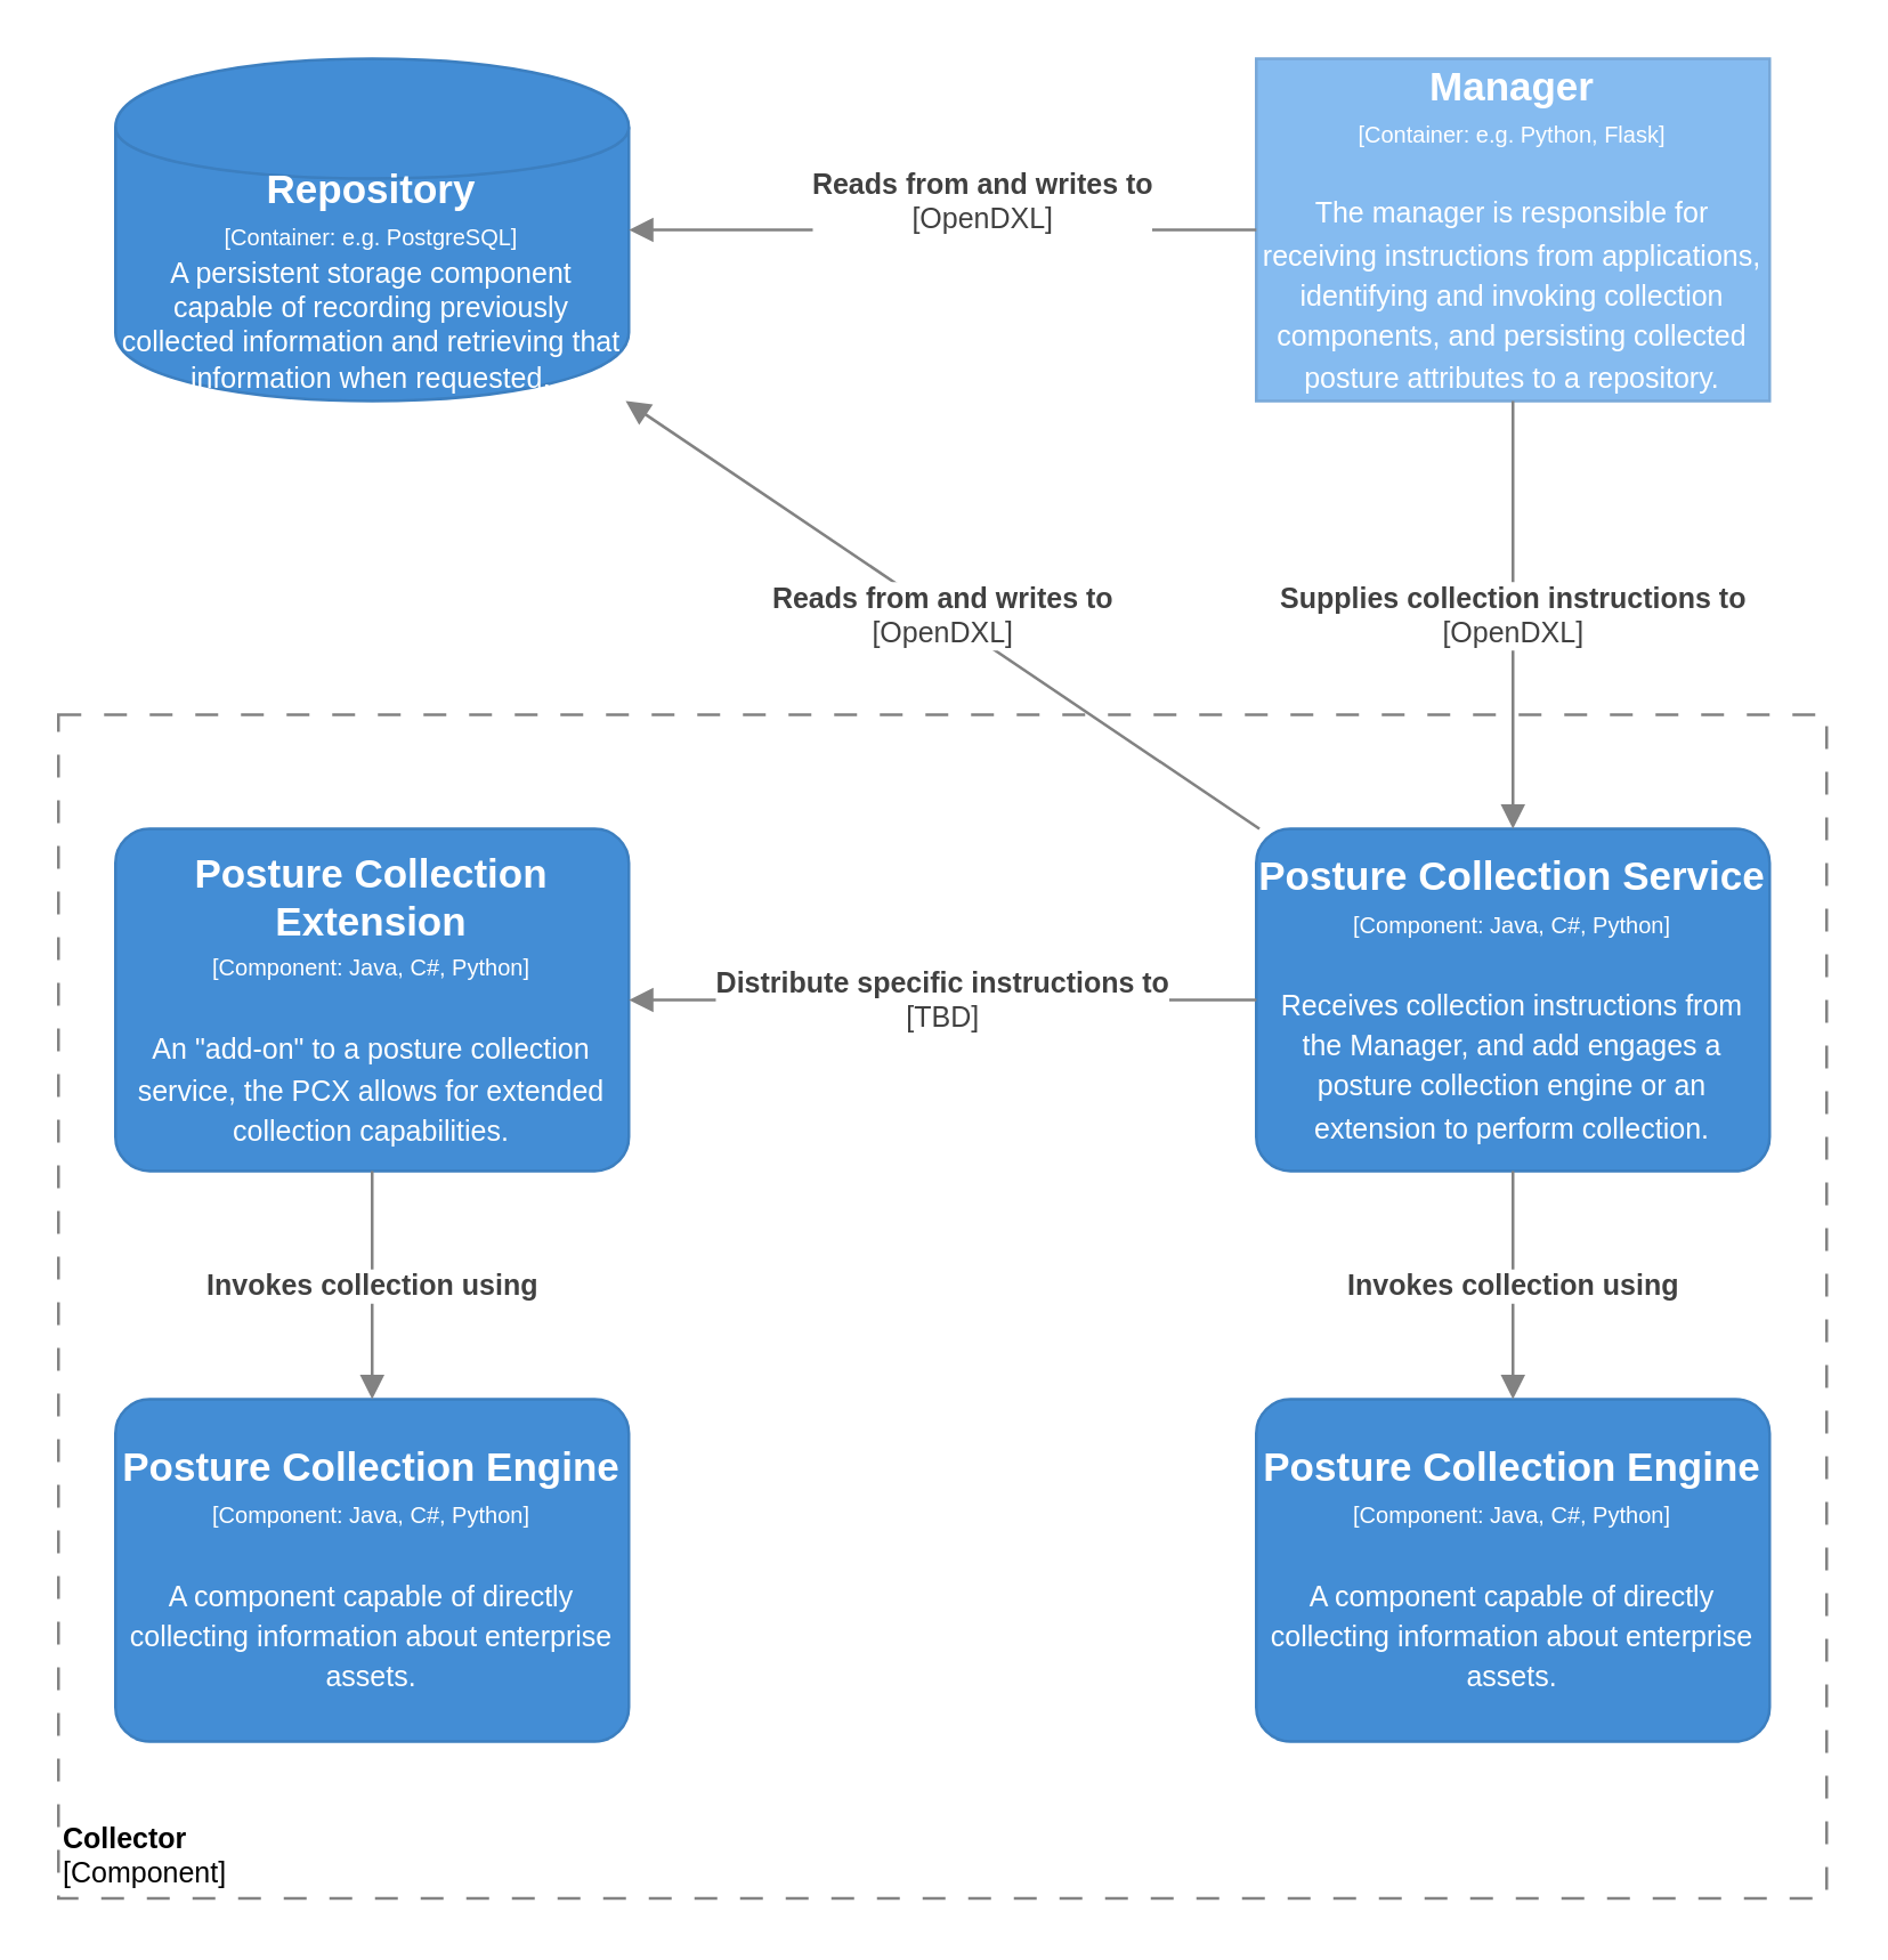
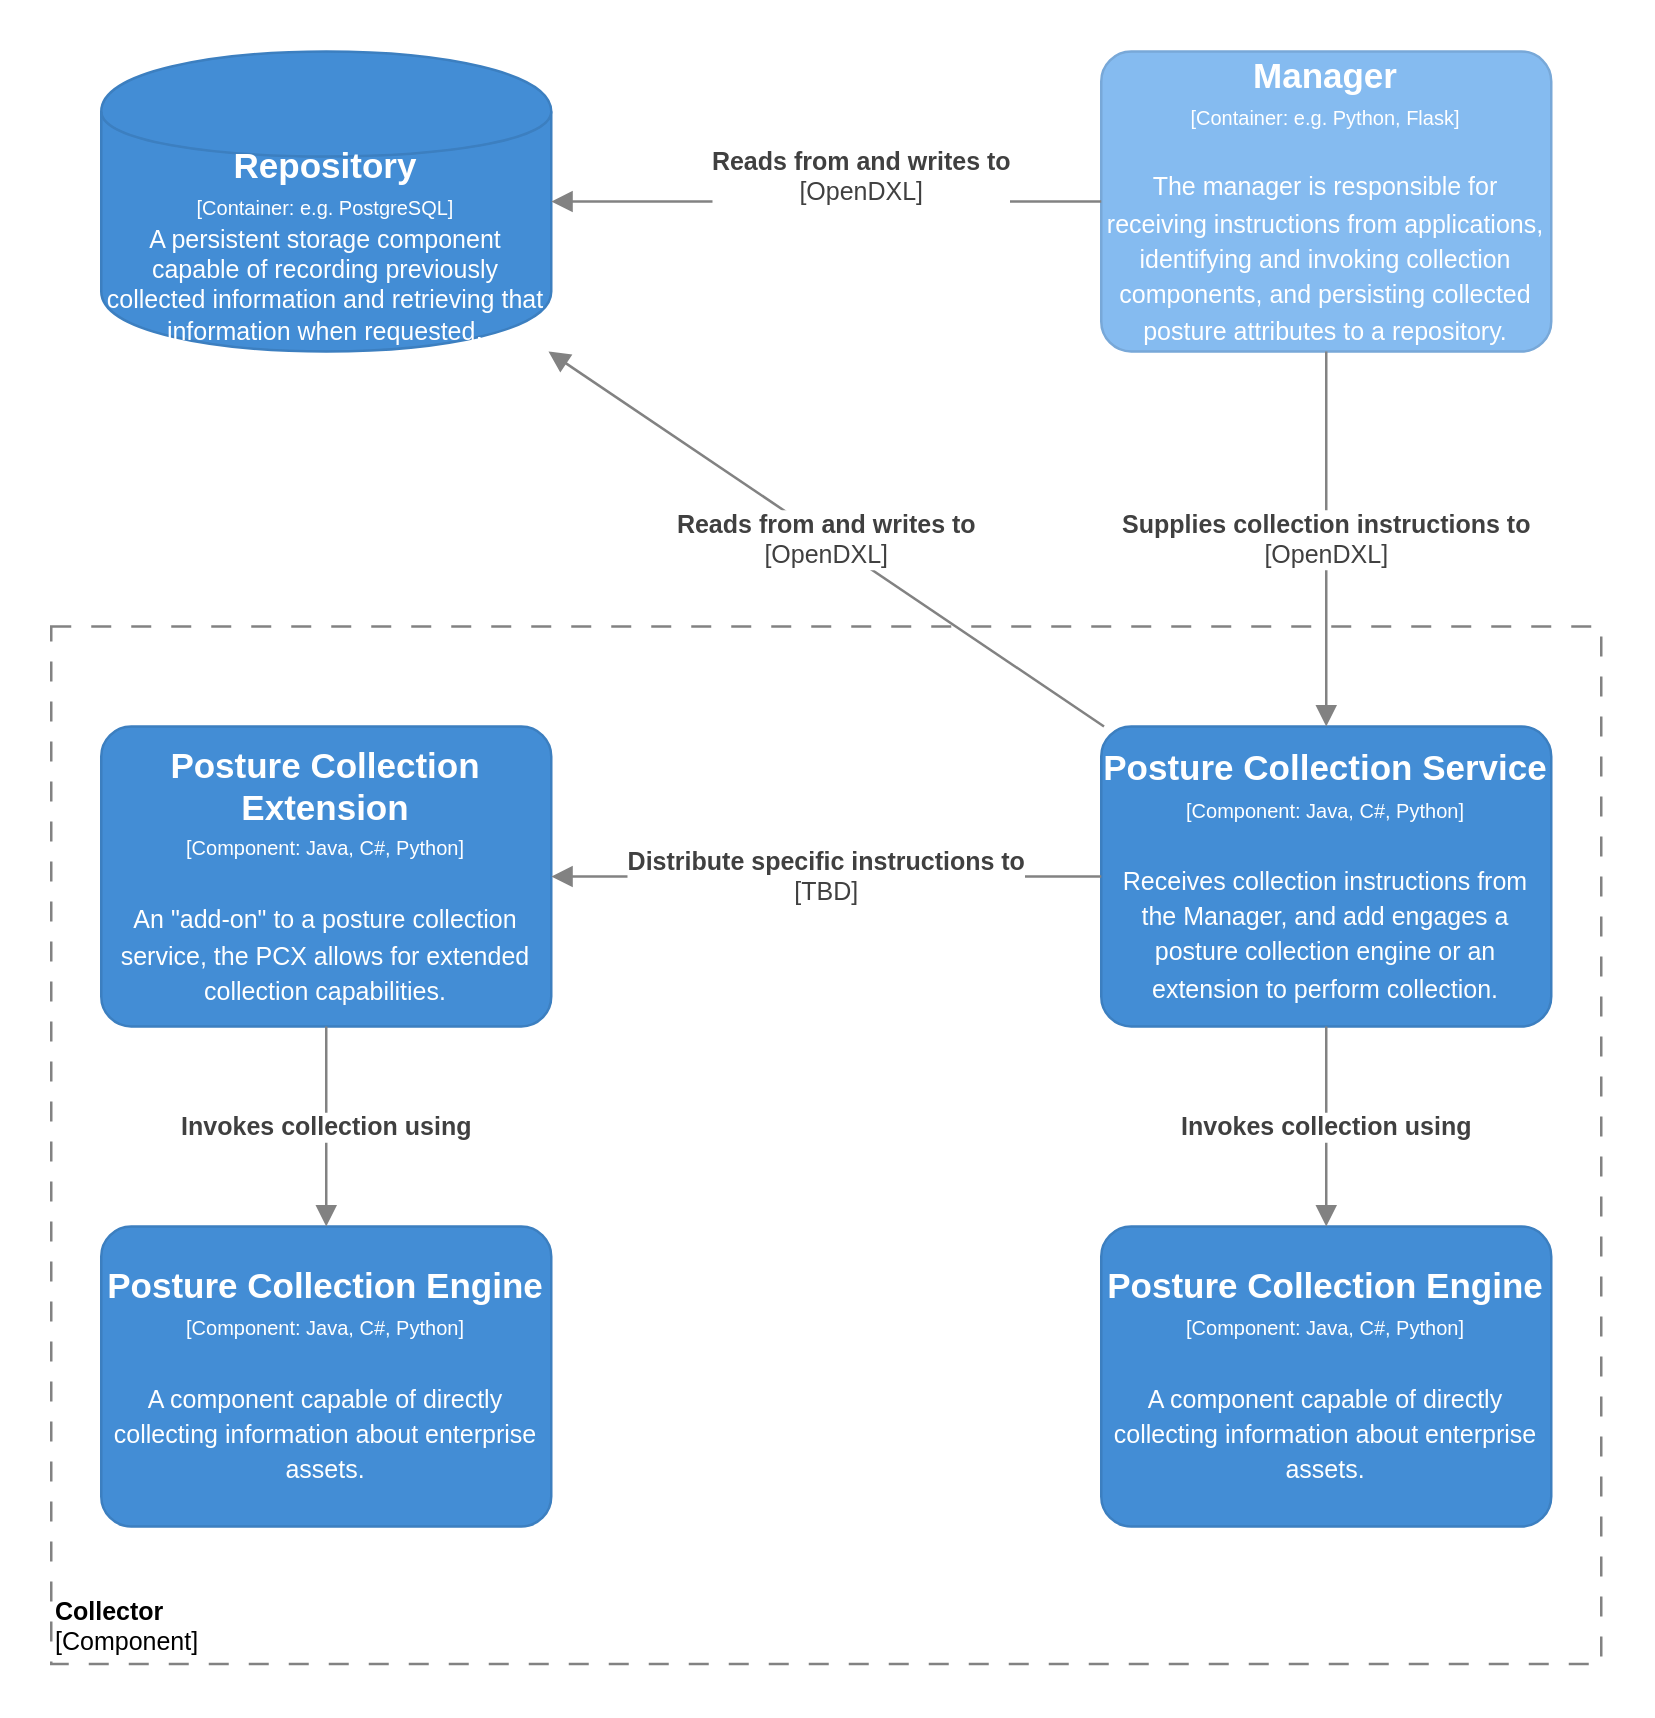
  <mxCell id="0" />
  <mxCell id="1" parent="0" />
  <mxCell id="2" value="&lt;font style=&quot;font-size: 10px&quot;&gt;&lt;b&gt;Collector&lt;br&gt;&lt;/b&gt;[Component]&lt;/font&gt;" style="rounded=0;whiteSpace=wrap;html=1;strokeColor=#828282;fillColor=none;fontColor=#000000;align=left;labelPosition=center;verticalLabelPosition=middle;verticalAlign=bottom;dashed=1;strokeWidth=1;perimeterSpacing=0;spacing=2;spacingTop=0;fontSize=10;dashPattern=8 8;container=0;" parent="1" vertex="1"><mxGeometry x="20" y="250" width="620" height="415" as="geometry"><mxRectangle x="560" y="40" width="110" height="30" as="alternateBounds" /></mxGeometry></mxCell>
  <mxCell id="3" value="&lt;div&gt;&lt;span style=&quot;font-size: 14px&quot;&gt;&lt;b&gt;Posture Collection Service&lt;/b&gt;&lt;/span&gt;&lt;/div&gt;&lt;div&gt;&lt;span style=&quot;font-size: 8px&quot;&gt;[Component: Java, C#, Python]&lt;/span&gt;&lt;/div&gt;&lt;div&gt;&lt;span style=&quot;font-size: 8px&quot;&gt;&lt;br&gt;&lt;/span&gt;&lt;/div&gt;&lt;div&gt;&lt;font size=&quot;1&quot;&gt;Receives collection instructions from the Manager, and add engages a posture collection engine or an extension to perform collection.&lt;/font&gt;&lt;/div&gt;" style="rounded=1;whiteSpace=wrap;html=1;fillColor=#438DD5;fontColor=#ffffff;strokeColor=#3C7FC0;resizable=0;arcSize=10;" parent="1" vertex="1"><mxGeometry x="440" y="290" width="180" height="120" as="geometry" /></mxCell>
  <mxCell id="4" value="&lt;div&gt;&lt;span style=&quot;font-size: 14px&quot;&gt;&lt;b&gt;Posture Collection Extension&lt;/b&gt;&lt;/span&gt;&lt;/div&gt;&lt;div&gt;&lt;span style=&quot;font-size: 8px&quot;&gt;[Component: Java, C#, Python]&lt;/span&gt;&lt;/div&gt;&lt;div&gt;&lt;span style=&quot;font-size: 8px&quot;&gt;&lt;br&gt;&lt;/span&gt;&lt;/div&gt;&lt;div&gt;&lt;font size=&quot;1&quot;&gt;An &quot;add-on&quot; to a posture collection service, the PCX allows for extended collection capabilities.&lt;/font&gt;&lt;/div&gt;" style="rounded=1;whiteSpace=wrap;html=1;fillColor=#438DD5;fontColor=#ffffff;strokeColor=#3C7FC0;resizable=0;arcSize=10;" parent="1" vertex="1"><mxGeometry x="40" y="290" width="180" height="120" as="geometry" /></mxCell>
  <mxCell id="5" value="&lt;div&gt;&lt;span style=&quot;font-size: 14px&quot;&gt;&lt;b&gt;Posture Collection Engine&lt;/b&gt;&lt;/span&gt;&lt;/div&gt;&lt;div&gt;&lt;span style=&quot;font-size: 8px&quot;&gt;[Component: Java, C#, Python]&lt;/span&gt;&lt;br&gt;&lt;/div&gt;&lt;div&gt;&lt;span style=&quot;font-size: 8px&quot;&gt;&lt;br&gt;&lt;/span&gt;&lt;/div&gt;&lt;div&gt;&lt;font size=&quot;1&quot;&gt;A component capable of directly collecting information about enterprise assets.&lt;/font&gt;&lt;/div&gt;" style="rounded=1;whiteSpace=wrap;html=1;fillColor=#438DD5;fontColor=#ffffff;strokeColor=#3C7FC0;resizable=0;arcSize=10;" parent="1" vertex="1"><mxGeometry x="440" y="490" width="180" height="120" as="geometry" /></mxCell>
  <mxCell id="6" value="&lt;div style=&quot;color: rgb(255 , 255 , 255)&quot;&gt;&lt;span style=&quot;font-size: 14px&quot;&gt;&lt;b&gt;Repository&lt;/b&gt;&lt;/span&gt;&lt;/div&gt;&lt;div style=&quot;color: rgb(255 , 255 , 255) ; font-size: 12px&quot;&gt;&lt;font style=&quot;font-size: 8px&quot;&gt;[Container: e.g. PostgreSQL]&lt;/font&gt;&lt;/div&gt;&lt;div style=&quot;color: rgb(255 , 255 , 255) ; font-size: 8px&quot;&gt;&lt;font style=&quot;font-size: 10px&quot;&gt;A persistent storage component capable of recording previously collected information and retrieving that information when requested&lt;/font&gt;&lt;span style=&quot;font-size: 11px&quot;&gt;.&lt;/span&gt;&lt;br&gt;&lt;/div&gt;" style="shape=cylinder;whiteSpace=wrap;html=1;boundedLbl=1;backgroundOutline=1;strokeColor=#3C7FC0;fillColor=#438DD5;fontSize=12;fontColor=#ffffff;align=center;resizable=0;rounded=0;" parent="1" vertex="1"><mxGeometry x="40" y="20" width="180" height="120" as="geometry" /></mxCell>
- <mxCell id="7" value="&lt;div&gt;&lt;span style=&quot;font-size: 14px&quot;&gt;&lt;b&gt;Manager&lt;/b&gt;&lt;/span&gt;&lt;/div&gt;&lt;div&gt;&lt;span style=&quot;font-size: 8px&quot;&gt;[Container: e.g. Python, Flask]&lt;/span&gt;&lt;/div&gt;&lt;div&gt;&lt;span style=&quot;font-size: 8px&quot;&gt;&lt;br&gt;&lt;/span&gt;&lt;/div&gt;&lt;div&gt;&lt;span style=&quot;font-size: x-small&quot;&gt;The manager is responsible for receiving instructions from applications, identifying and invoking collection components, and persisting collected posture attributes to a repository.&lt;/span&gt;&lt;br&gt;&lt;/div&gt;" style="whiteSpace=wrap;html=1;fillColor=#85BBF0;fontColor=#ffffff;strokeColor=#78A8D8;resizable=0;arcSize=10;rounded=0;" parent="1" vertex="1"><mxGeometry x="440" y="20" width="180" height="120" as="geometry" /></mxCell>
+ <mxCell id="7" value="&lt;div&gt;&lt;span style=&quot;font-size: 14px&quot;&gt;&lt;b&gt;Manager&lt;/b&gt;&lt;/span&gt;&lt;/div&gt;&lt;div&gt;&lt;span style=&quot;font-size: 8px&quot;&gt;[Container: e.g. Python, Flask]&lt;/span&gt;&lt;/div&gt;&lt;div&gt;&lt;span style=&quot;font-size: 8px&quot;&gt;&lt;br&gt;&lt;/span&gt;&lt;/div&gt;&lt;div&gt;&lt;span style=&quot;font-size: x-small&quot;&gt;The manager is responsible for receiving instructions from applications, identifying and invoking collection components, and persisting collected posture attributes to a repository.&lt;/span&gt;&lt;br&gt;&lt;/div&gt;" style="rounded=1;whiteSpace=wrap;html=1;fillColor=#85BBF0;fontColor=#ffffff;strokeColor=#78A8D8;resizable=0;arcSize=10;" parent="1" vertex="1"><mxGeometry x="440" y="20" width="180" height="120" as="geometry" /></mxCell>
  <mxCell id="8" value="&lt;span style=&quot;font-size: 10px&quot;&gt;&lt;b&gt;Reads from and writes to&lt;/b&gt;&lt;br&gt;[OpenDXL]&lt;br&gt;&lt;/span&gt;" style="endArrow=block;html=1;fontSize=10;fontColor=#404040;strokeWidth=1;endFill=1;strokeColor=#828282;elbow=vertical;" parent="1" source="7" target="6" edge="1"><mxGeometry x="-0.125" y="-10" width="50" height="50" relative="1" as="geometry"><mxPoint x="300" y="90" as="sourcePoint" /><mxPoint x="500" y="90" as="targetPoint" /><mxPoint as="offset" /></mxGeometry></mxCell>
  <mxCell id="9" value="&lt;span style=&quot;font-size: 10px&quot;&gt;&lt;b&gt;Reads from and writes to&lt;/b&gt;&lt;br&gt;[OpenDXL]&lt;br&gt;&lt;/span&gt;" style="endArrow=block;html=1;fontSize=10;fontColor=#404040;strokeWidth=1;endFill=1;strokeColor=#828282;elbow=vertical;" parent="1" source="3" target="6" edge="1"><mxGeometry width="50" height="50" relative="1" as="geometry"><mxPoint x="202.5" y="270" as="sourcePoint" /><mxPoint x="147.5" y="150" as="targetPoint" /></mxGeometry></mxCell>
  <mxCell id="10" value="&lt;span style=&quot;font-size: 10px&quot;&gt;&lt;b&gt;Invokes collection using&lt;/b&gt;&lt;br&gt;&lt;/span&gt;" style="endArrow=block;html=1;fontSize=10;fontColor=#404040;strokeWidth=1;endFill=1;strokeColor=#828282;elbow=vertical;" parent="1" source="3" target="5" edge="1"><mxGeometry width="50" height="50" relative="1" as="geometry"><mxPoint x="220" y="470" as="sourcePoint" /><mxPoint x="420" y="470" as="targetPoint" /></mxGeometry></mxCell>
  <mxCell id="11" value="&lt;span style=&quot;font-size: 10px&quot;&gt;&lt;b&gt;Distribute specific instructions to&lt;/b&gt;&lt;br&gt;[TBD]&lt;br&gt;&lt;/span&gt;" style="endArrow=block;html=1;fontSize=10;fontColor=#404040;strokeWidth=1;endFill=1;strokeColor=#828282;elbow=vertical;" parent="1" source="3" target="4" edge="1"><mxGeometry width="50" height="50" relative="1" as="geometry"><mxPoint x="290" y="330" as="sourcePoint" /><mxPoint x="490" y="330" as="targetPoint" /></mxGeometry></mxCell>
  <mxCell id="12" value="&lt;div&gt;&lt;span style=&quot;font-size: 14px&quot;&gt;&lt;b&gt;Posture Collection Engine&lt;/b&gt;&lt;/span&gt;&lt;/div&gt;&lt;div&gt;&lt;span style=&quot;font-size: 8px&quot;&gt;[Component: Java, C#, Python]&lt;/span&gt;&lt;br&gt;&lt;/div&gt;&lt;div&gt;&lt;span style=&quot;font-size: 8px&quot;&gt;&lt;br&gt;&lt;/span&gt;&lt;/div&gt;&lt;div&gt;&lt;font size=&quot;1&quot;&gt;A component capable of directly collecting information about enterprise assets.&lt;/font&gt;&lt;/div&gt;" style="rounded=1;whiteSpace=wrap;html=1;fillColor=#438DD5;fontColor=#ffffff;strokeColor=#3C7FC0;resizable=0;arcSize=10;" parent="1" vertex="1"><mxGeometry x="40" y="490" width="180" height="120" as="geometry" /></mxCell>
  <mxCell id="13" value="&lt;span style=&quot;font-size: 10px&quot;&gt;&lt;b&gt;Invokes collection using&lt;/b&gt;&lt;br&gt;&lt;/span&gt;" style="endArrow=block;html=1;fontSize=10;fontColor=#404040;strokeWidth=1;endFill=1;strokeColor=#828282;elbow=vertical;" parent="1" source="4" target="12" edge="1"><mxGeometry width="50" height="50" relative="1" as="geometry"><mxPoint x="540" y="420" as="sourcePoint" /><mxPoint x="540" y="500" as="targetPoint" /></mxGeometry></mxCell>
  <mxCell id="14" value="&lt;b&gt;Supplies collection instructions to&lt;br&gt;&lt;/b&gt;[OpenDXL]&lt;span style=&quot;font-size: 10px&quot;&gt;&lt;br&gt;&lt;/span&gt;" style="endArrow=block;html=1;fontSize=10;fontColor=#404040;strokeWidth=1;endFill=1;strokeColor=#828282;elbow=vertical;" parent="1" source="7" target="3" edge="1"><mxGeometry width="50" height="50" relative="1" as="geometry"><mxPoint x="560" y="170" as="sourcePoint" /><mxPoint x="760" y="170" as="targetPoint" /><Array as="points" /></mxGeometry></mxCell>
